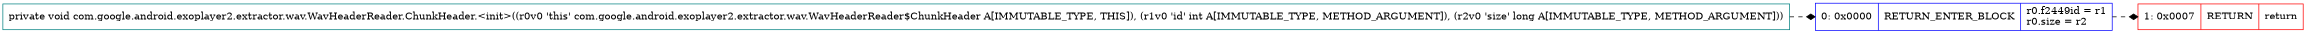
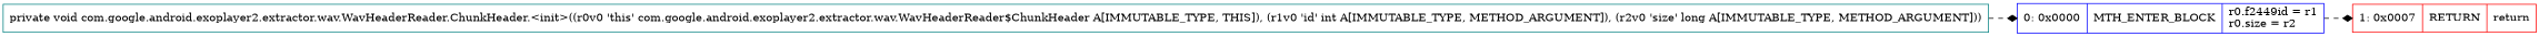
  digraph {
    rankdir=LR
    node [shape=record style=filled fillcolor=white]
    edge [style=dashed arrowhead=diamond]
-   n1 [label="{0\:\ 0x0000|RETURN_ENTER_BLOCK\l|r0.f2449id = r1\lr0.size = r2\l}" color=blue]
+   n1 [label="{0\:\ 0x0000|MTH_ENTER_BLOCK\l|r0.f2449id = r1\lr0.size = r2\l}" color=blue]
    n2 [label="{1\:\ 0x0007|RETURN\l|return\l}" color=red]
    n3 [label="{private void com.google.android.exoplayer2.extractor.wav.WavHeaderReader.ChunkHeader.\<init\>((r0v0 'this' com.google.android.exoplayer2.extractor.wav.WavHeaderReader$ChunkHeader A[IMMUTABLE_TYPE, THIS]), (r1v0 'id' int A[IMMUTABLE_TYPE, METHOD_ARGUMENT]), (r2v0 'size' long A[IMMUTABLE_TYPE, METHOD_ARGUMENT])) }" color=teal]
    n1 -> n2
    n3 -> n1
  }
